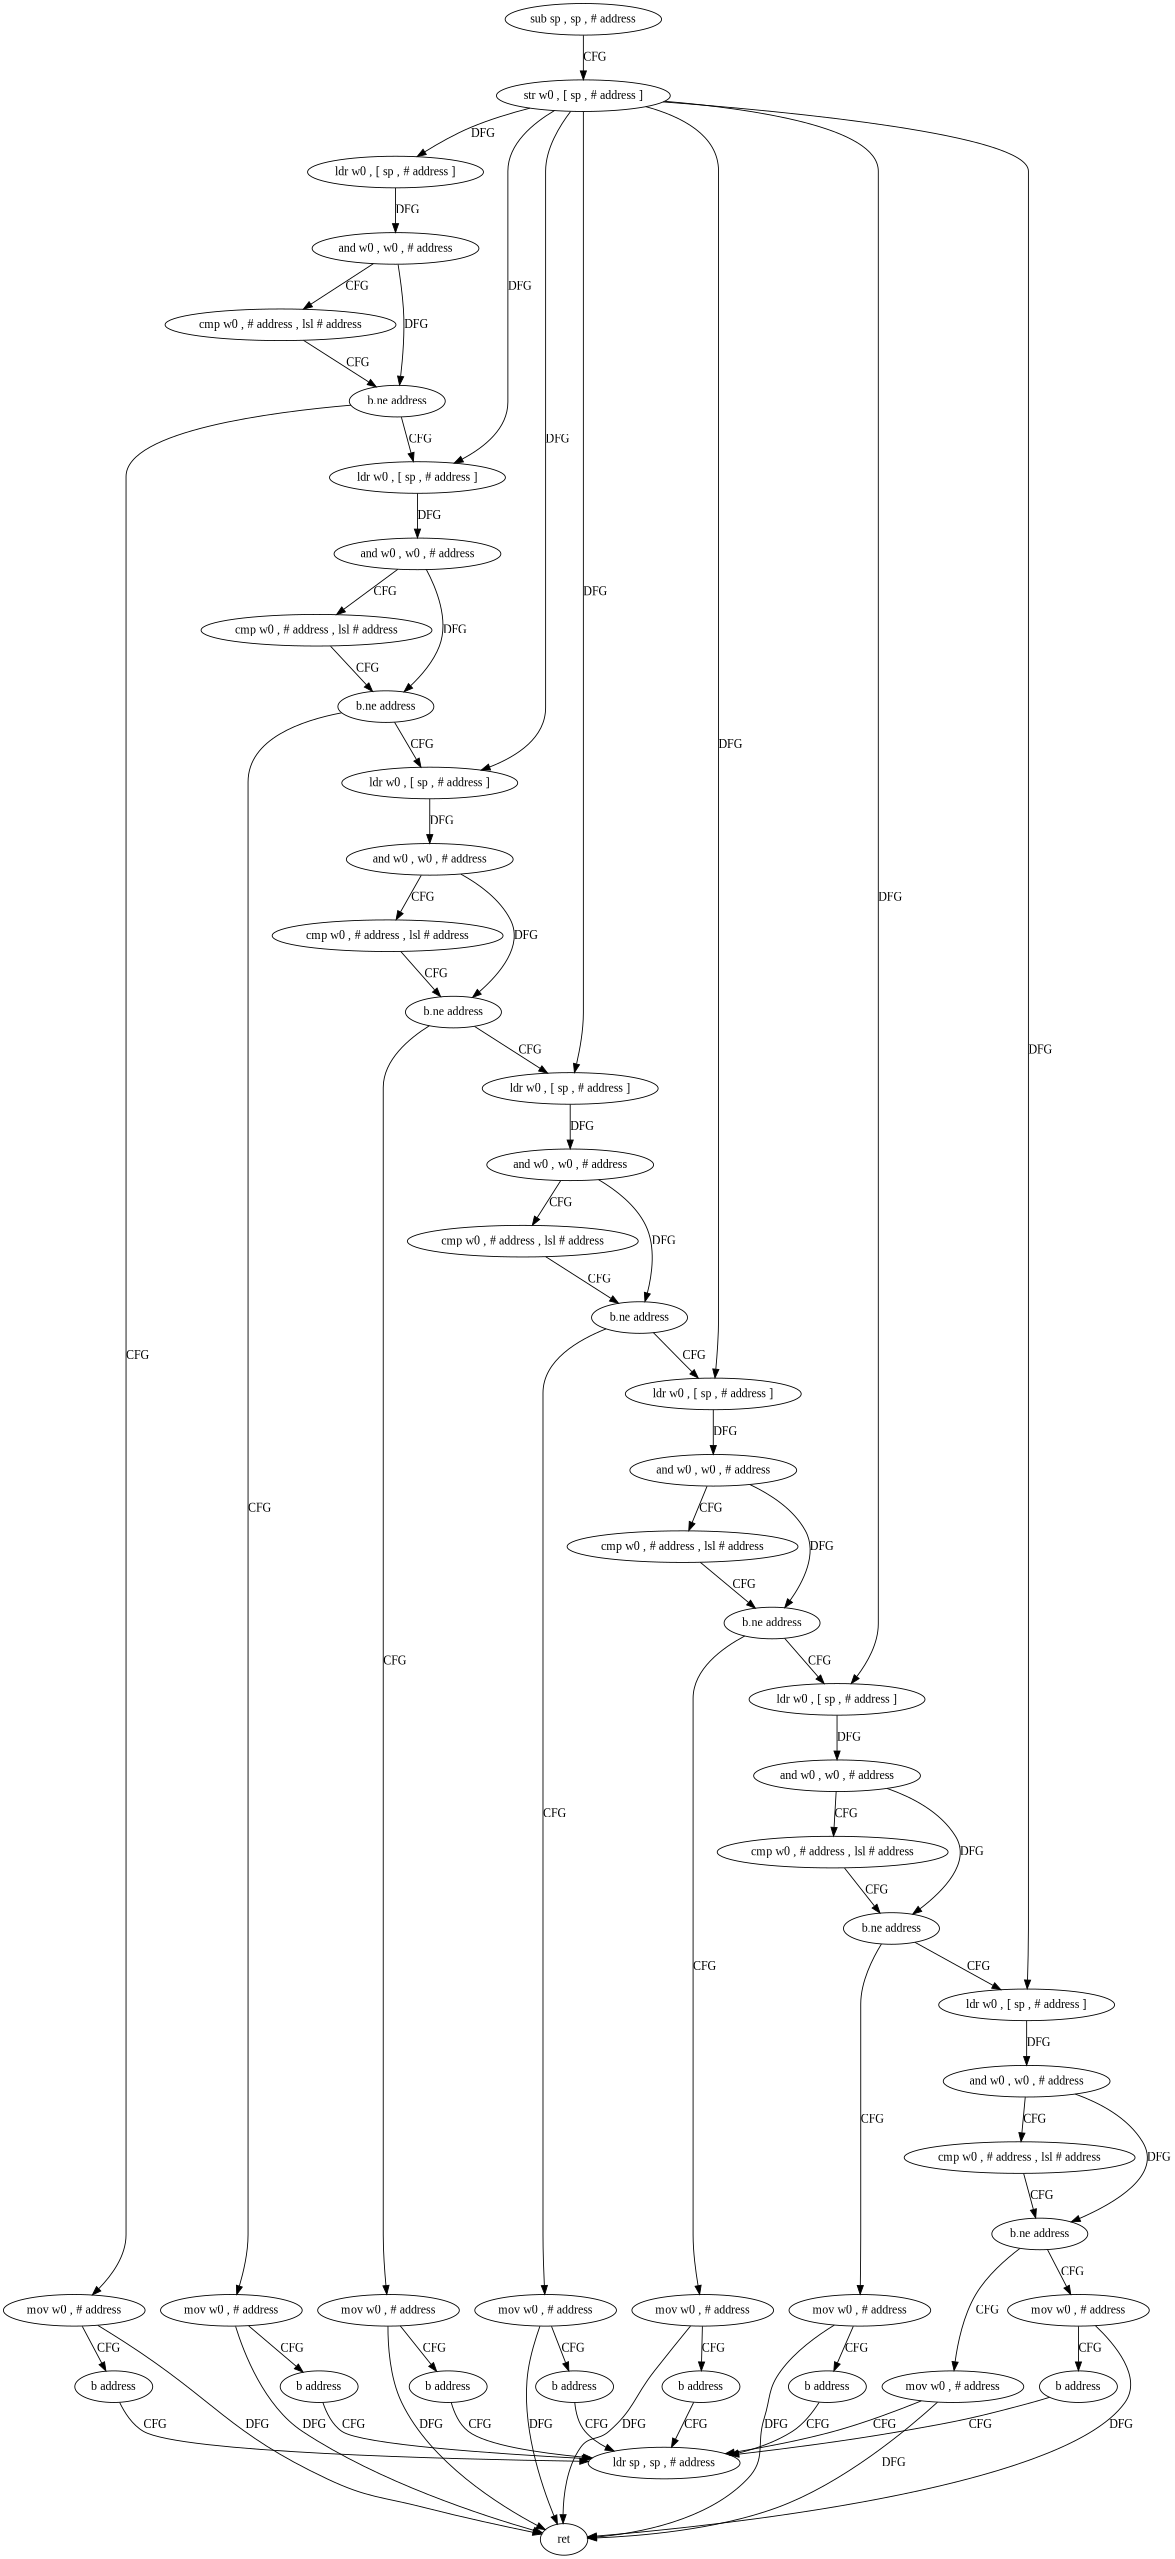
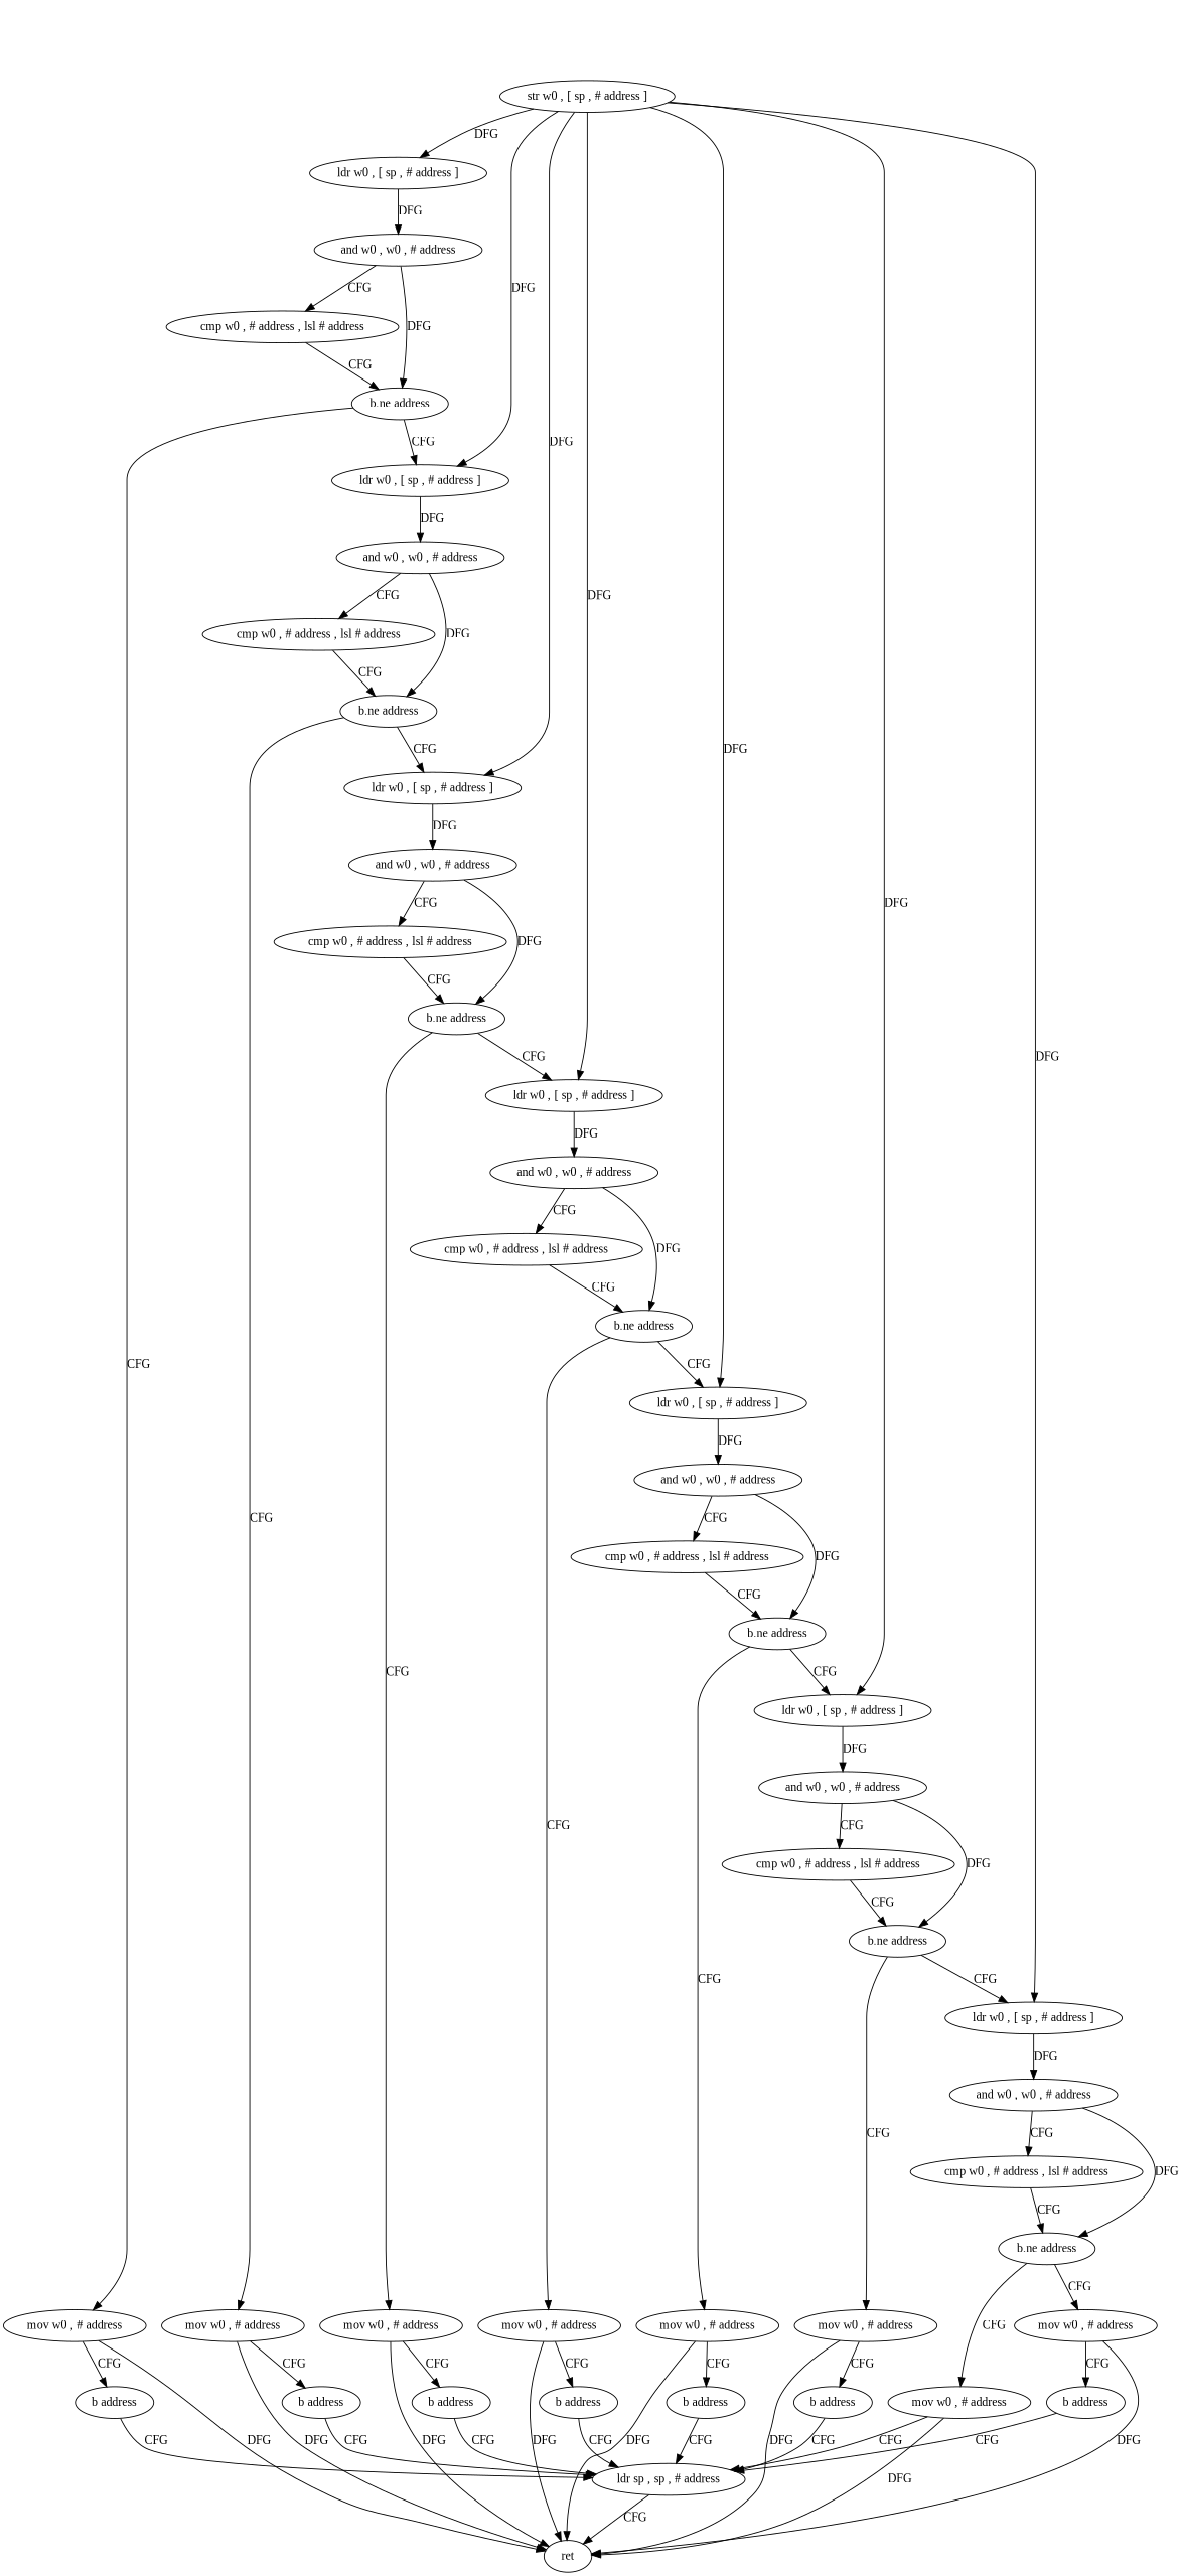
  digraph {
    fontname="Liberation Serif"
    node [fontname="Liberation Serif"]
    edge [fontname="Liberation Serif"]
-   n1 [label="sub sp , sp , # address"]
    n2 [label="str w0 , [ sp , # address ]"]
    n3 [label="ldr w0 , [ sp , # address ]"]
    n4 [label="ldr w0 , [ sp , # address ]"]
    n5 [label="ldr w0 , [ sp , # address ]"]
    n6 [label="ldr w0 , [ sp , # address ]"]
    n7 [label="ldr w0 , [ sp , # address ]"]
    n8 [label="ldr w0 , [ sp , # address ]"]
    n9 [label="ldr w0 , [ sp , # address ]"]
    n10 [label="and w0 , w0 , # address"]
    n11 [label="and w0 , w0 , # address"]
    n12 [label="and w0 , w0 , # address"]
    n13 [label="and w0 , w0 , # address"]
    n14 [label="and w0 , w0 , # address"]
    n15 [label="and w0 , w0 , # address"]
    n16 [label="and w0 , w0 , # address"]
    n17 [label="cmp w0 , # address , lsl # address"]
    n18 [label="b.ne address"]
    n19 [label="mov w0 , # address"]
    n20 [label="b address"]
    n21 [label=ret]
    n22 [label="cmp w0 , # address , lsl # address"]
    n23 [label="b.ne address"]
    n24 [label="ldr sp , sp , # address"]
    n25 [label="mov w0 , # address"]
    n26 [label="b address"]
    n27 [label="cmp w0 , # address , lsl # address"]
    n28 [label="b.ne address"]
    n29 [label="mov w0 , # address"]
    n30 [label="b address"]
    n31 [label="cmp w0 , # address , lsl # address"]
    n32 [label="b.ne address"]
    n33 [label="mov w0 , # address"]
    n34 [label="b address"]
    n35 [label="cmp w0 , # address , lsl # address"]
    n36 [label="b.ne address"]
    n37 [label="mov w0 , # address"]
    n38 [label="b address"]
    n39 [label="cmp w0 , # address , lsl # address"]
    n40 [label="b.ne address"]
    n41 [label="mov w0 , # address"]
    n42 [label="b address"]
    n43 [label="cmp w0 , # address , lsl # address"]
    n44 [label="b.ne address"]
    n45 [label="mov w0 , # address"]
    n46 [label="mov w0 , # address"]
    n47 [label="b address"]
-   n1 -> n2 [label=CFG]
    n2 -> n3 [label=DFG]
    n2 -> n4 [label=DFG]
    n2 -> n5 [label=DFG]
    n2 -> n6 [label=DFG]
    n2 -> n7 [label=DFG]
    n2 -> n8 [label=DFG]
    n2 -> n9 [label=DFG]
    n3 -> n10 [label=DFG]
    n4 -> n11 [label=DFG]
    n5 -> n12 [label=DFG]
    n6 -> n13 [label=DFG]
    n7 -> n14 [label=DFG]
    n8 -> n15 [label=DFG]
    n9 -> n16 [label=DFG]
    n10 -> n17 [label=CFG]
    n10 -> n18 [label=DFG]
    n11 -> n22 [label=CFG]
    n11 -> n23 [label=DFG]
    n12 -> n27 [label=CFG]
    n12 -> n28 [label=DFG]
    n13 -> n31 [label=CFG]
    n13 -> n32 [label=DFG]
    n14 -> n35 [label=CFG]
    n14 -> n36 [label=DFG]
    n15 -> n39 [label=CFG]
    n15 -> n40 [label=DFG]
    n16 -> n43 [label=CFG]
    n16 -> n44 [label=DFG]
    n17 -> n18 [label=CFG]
    n18 -> n4 [label=CFG]
    n18 -> n19 [label=CFG]
    n19 -> n20 [label=CFG]
    n19 -> n21 [label=DFG]
    n20 -> n24 [label=CFG]
    n22 -> n23 [label=CFG]
    n23 -> n5 [label=CFG]
    n23 -> n25 [label=CFG]
+   n24 -> n21 [label=CFG]
    n25 -> n21 [label=DFG]
    n25 -> n26 [label=CFG]
    n26 -> n24 [label=CFG]
    n27 -> n28 [label=CFG]
    n28 -> n6 [label=CFG]
    n28 -> n29 [label=CFG]
    n29 -> n21 [label=DFG]
    n29 -> n30 [label=CFG]
    n30 -> n24 [label=CFG]
    n31 -> n32 [label=CFG]
    n32 -> n7 [label=CFG]
    n32 -> n33 [label=CFG]
    n33 -> n21 [label=DFG]
    n33 -> n34 [label=CFG]
    n34 -> n24 [label=CFG]
    n35 -> n36 [label=CFG]
    n36 -> n8 [label=CFG]
    n36 -> n37 [label=CFG]
    n37 -> n21 [label=DFG]
    n37 -> n38 [label=CFG]
    n38 -> n24 [label=CFG]
    n39 -> n40 [label=CFG]
    n40 -> n9 [label=CFG]
    n40 -> n41 [label=CFG]
    n41 -> n21 [label=DFG]
    n41 -> n42 [label=CFG]
    n42 -> n24 [label=CFG]
    n43 -> n44 [label=CFG]
    n44 -> n45 [label=CFG]
    n44 -> n46 [label=CFG]
    n45 -> n21 [label=DFG]
    n45 -> n24 [label=CFG]
    n46 -> n21 [label=DFG]
    n46 -> n47 [label=CFG]
    n47 -> n24 [label=CFG]
  }
